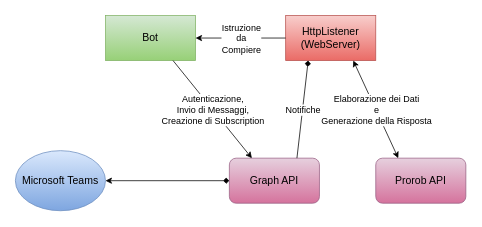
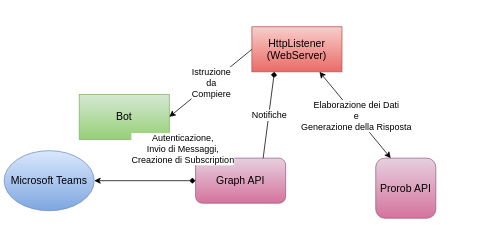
  <mxCell id="0" />
  <mxCell id="1" parent="0" />
- <mxCell id="2" value="&lt;font style=&quot;font-size: 14px;&quot;&gt;Graph API&lt;/font&gt;" style="rounded=1;whiteSpace=wrap;html=1;fillColor=#e6d0de;strokeColor=#996185;gradientColor=#d5739d;" parent="1" vertex="1"><mxGeometry x="305" y="210" width="120" height="60" as="geometry" /></mxCell>
- <mxCell id="3" value="&lt;font style=&quot;font-size: 14px;&quot;&gt;Bot&lt;/font&gt;" style="rounded=0;whiteSpace=wrap;html=1;fillColor=#d5e8d4;strokeColor=#82b366;gradientColor=#97d077;" parent="1" vertex="1"><mxGeometry x="140" y="20" width="120" height="60" as="geometry" /></mxCell>
- <mxCell id="4" value="&lt;font style=&quot;font-size: 14px;&quot;&gt;HttpListener&lt;br&gt;(WebServer)&lt;/font&gt;" style="rounded=0;whiteSpace=wrap;html=1;fillColor=#f8cecc;strokeColor=#b85450;gradientColor=#ea6b66;" parent="1" vertex="1"><mxGeometry x="380" y="20" width="120" height="60" as="geometry" /></mxCell>
+ <mxCell id="2" value="&lt;font style=&quot;font-size: 14px;&quot;&gt;Graph API&lt;/font&gt;" style="rounded=1;whiteSpace=wrap;html=1;fillColor=#e6d0de;strokeColor=#996185;gradientColor=#d5739d;" parent="1" vertex="1"><mxGeometry x="260" y="210" width="120" height="60" as="geometry" /></mxCell>
+ <mxCell id="3" value="&lt;font style=&quot;font-size: 14px;&quot;&gt;Bot&lt;/font&gt;" style="rounded=0;whiteSpace=wrap;html=1;fillColor=#d5e8d4;strokeColor=#82b366;gradientColor=#97d077;" parent="1" vertex="1"><mxGeometry x="105" y="125" width="120" height="60" as="geometry" /></mxCell>
+ <mxCell id="4" value="&lt;font style=&quot;font-size: 14px;&quot;&gt;HttpListener&lt;br&gt;(WebServer)&lt;/font&gt;" style="rounded=0;whiteSpace=wrap;html=1;fillColor=#f8cecc;strokeColor=#b85450;gradientColor=#ea6b66;" parent="1" vertex="1"><mxGeometry x="335" y="35" width="120" height="60" as="geometry" /></mxCell>
  <mxCell id="5" value="" style="endArrow=classic;html=1;rounded=0;exitX=0.75;exitY=1;exitDx=0;exitDy=0;entryX=0.25;entryY=0;entryDx=0;entryDy=0;" parent="1" source="3" target="2" edge="1"><mxGeometry relative="1" as="geometry"><mxPoint x="50" y="340" as="sourcePoint" /><mxPoint x="290" y="270" as="targetPoint" /></mxGeometry></mxCell>
  <mxCell id="6" value="&lt;font style=&quot;font-size: 12px;&quot;&gt;Autenticazione,&lt;br&gt;Invio di Messaggi,&lt;br&gt;Creazione di Subscription&lt;/font&gt;" style="edgeLabel;resizable=0;html=1;align=center;verticalAlign=middle;" parent="5" connectable="0" vertex="1"><mxGeometry relative="1" as="geometry" /></mxCell>
  <mxCell id="7" value="" style="endArrow=diamond;html=1;rounded=0;exitX=0.75;exitY=0;exitDx=0;exitDy=0;entryX=0.25;entryY=1;entryDx=0;entryDy=0;" parent="1" source="2" target="4" edge="1"><mxGeometry relative="1" as="geometry"><mxPoint x="140" y="390" as="sourcePoint" /><mxPoint x="410" y="20" as="targetPoint" /></mxGeometry></mxCell>
  <mxCell id="8" value="&lt;font style=&quot;font-size: 12px;&quot;&gt;Notifiche&lt;/font&gt;" style="edgeLabel;resizable=0;html=1;align=center;verticalAlign=middle;" parent="7" connectable="0" vertex="1"><mxGeometry relative="1" as="geometry" /></mxCell>
- <mxCell id="9" value="&lt;font style=&quot;font-size: 14px;&quot;&gt;Microsoft Teams&lt;/font&gt;" style="ellipse;whiteSpace=wrap;html=1;fillColor=#dae8fc;strokeColor=#6c8ebf;gradientColor=#7ea6e0;" parent="1" vertex="1"><mxGeometry x="20" y="200" width="120" height="80" as="geometry" /></mxCell>
+ <mxCell id="9" value="&lt;font style=&quot;font-size: 14px;&quot;&gt;Microsoft Teams&lt;/font&gt;" style="ellipse;whiteSpace=wrap;html=1;fillColor=#dae8fc;strokeColor=#6c8ebf;gradientColor=#7ea6e0;" parent="1" vertex="1"><mxGeometry x="5" y="200" width="120" height="80" as="geometry" /></mxCell>
  <mxCell id="10" value="" style="endArrow=diamond;startArrow=classic;html=1;rounded=0;entryX=0;entryY=0.5;entryDx=0;entryDy=0;exitX=1;exitY=0.5;exitDx=0;exitDy=0;" parent="1" source="9" target="2" edge="1"><mxGeometry width="50" height="50" relative="1" as="geometry"><mxPoint x="170" y="370" as="sourcePoint" /><mxPoint x="220" y="320" as="targetPoint" /></mxGeometry></mxCell>
- <mxCell id="11" value="&lt;font style=&quot;font-size: 14px;&quot;&gt;Prorob API&lt;/font&gt;" style="rounded=1;whiteSpace=wrap;html=1;fillColor=#e6d0de;strokeColor=#996185;gradientColor=#d5739d;" parent="1" vertex="1"><mxGeometry x="500" y="210" width="120" height="60" as="geometry" /></mxCell>
+ <mxCell id="11" value="&lt;font style=&quot;font-size: 14px;&quot;&gt;Prorob API&lt;/font&gt;" style="rounded=1;whiteSpace=wrap;html=1;fillColor=#e6d0de;strokeColor=#996185;gradientColor=#d5739d;" parent="1" vertex="1"><mxGeometry x="500" y="210" width="80" height="80" as="geometry" /></mxCell>
  <mxCell id="12" value="" style="endArrow=classic;startArrow=classic;html=1;rounded=0;exitX=0.25;exitY=0;exitDx=0;exitDy=0;entryX=0.75;entryY=1;entryDx=0;entryDy=0;" parent="1" source="11" target="4" edge="1"><mxGeometry width="50" height="50" relative="1" as="geometry"><mxPoint x="170" y="450" as="sourcePoint" /><mxPoint x="520" y="380" as="targetPoint" /></mxGeometry></mxCell>
  <mxCell id="13" value="&lt;font style=&quot;font-size: 12px;&quot;&gt;Elaborazione dei Dati&lt;br&gt;e&lt;br&gt;Generazione della Risposta&lt;/font&gt;" style="edgeLabel;html=1;align=center;verticalAlign=middle;resizable=0;points=[];" parent="12" vertex="1" connectable="0"><mxGeometry x="-0.015" relative="1" as="geometry"><mxPoint as="offset" /></mxGeometry></mxCell>
  <mxCell id="14" value="" style="endArrow=classic;html=1;rounded=0;exitX=0;exitY=0.5;exitDx=0;exitDy=0;entryX=1;entryY=0.5;entryDx=0;entryDy=0;" parent="1" source="4" target="3" edge="1"><mxGeometry relative="1" as="geometry"><mxPoint x="270" y="390" as="sourcePoint" /><mxPoint x="370" y="390" as="targetPoint" /></mxGeometry></mxCell>
  <mxCell id="15" value="&lt;font style=&quot;font-size: 12px;&quot;&gt;Istruzione&lt;br&gt;da&lt;br&gt;Compiere&lt;/font&gt;" style="edgeLabel;resizable=0;html=1;align=center;verticalAlign=middle;" parent="14" connectable="0" vertex="1"><mxGeometry relative="1" as="geometry" /></mxCell>
